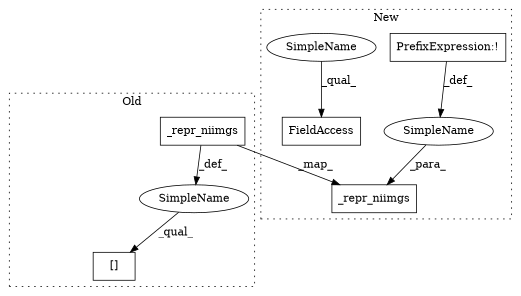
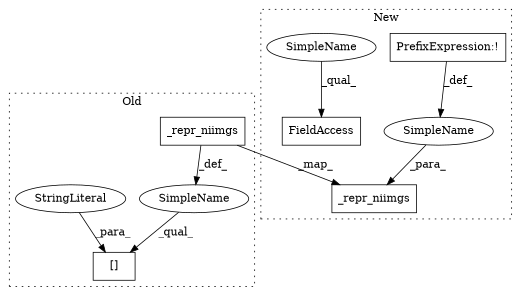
  digraph {
    node [a=42 s=2055 shape=box]
    n1 [a=32 l="13,1" label=_repr_niimgs s="2027,2053"]
    n2 [a=2 l="35,1" label="[]" s="2020,2074"]
    n3 [label=SimpleName shape=ellipse s=""]
+   n4 [a=45 l=19 label=StringLiteral shape=ellipse]
    n5 [a=32 l="13,1" label=_repr_niimgs s="2027,2067"]
    n6 [a=38 l=1 label="PrefixExpression:!" s=2054]
    n7 [a=22 l=12 label=FieldAccess]
    n8 [label=SimpleName shape=ellipse s=""]
    n9 [l=4 label=SimpleName shape=ellipse]
    subgraph cluster_1 {
      label=Old
      style=dotted
      n1
      n2
      n3
+     n4
    }
    subgraph cluster_2 {
      label=New
      style=dotted
      n5
      n6
      n7
      n8
      n9
    }
    n1 -> n3 [label=_def_]
    n1 -> n5 [label=_map_]
    n3 -> n2 [label=_qual_]
+   n4 -> n2 [label=_para_]
    n6 -> n8 [label=_def_]
    n8 -> n5 [label=_para_]
    n9 -> n7 [label=_qual_]
  }
